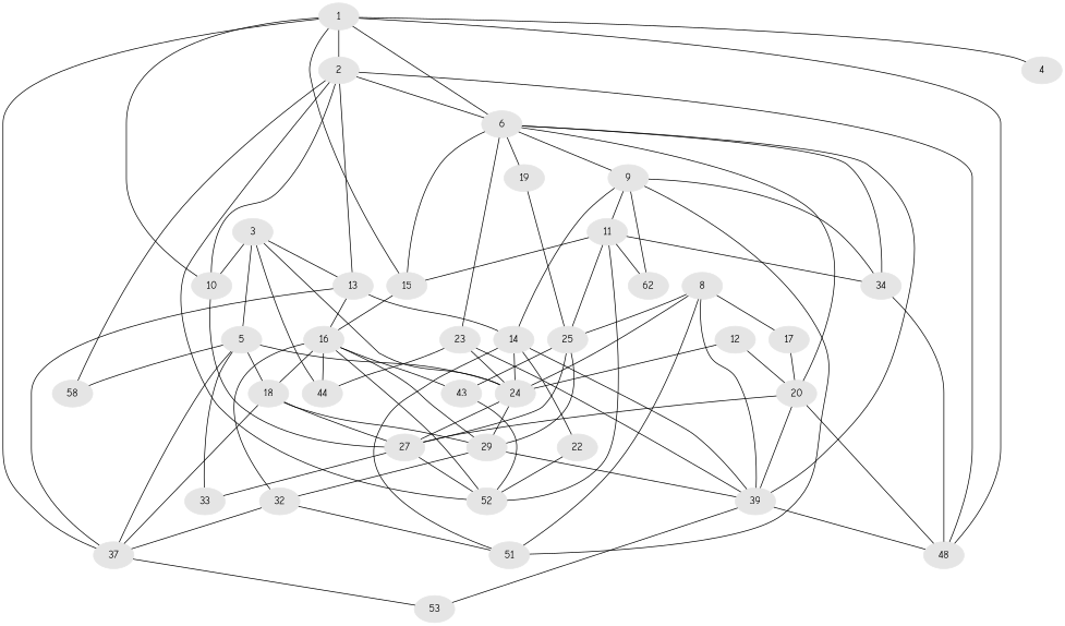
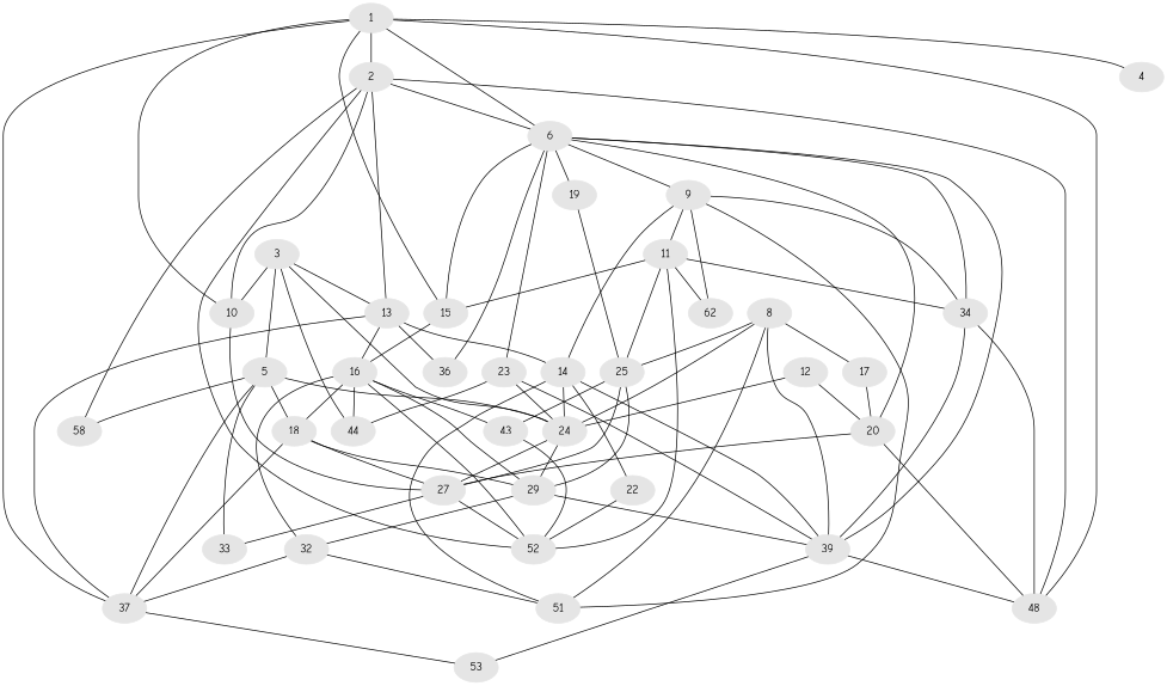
  graph {
    fontname="Comic Neue"
    node [color=gray90 fontname="Comic Neue" style=filled]
    edge [fontname="Comic Neue"]
    1 [super="+35"]
    2 [super="+59"]
    4 [super="+26"]
    6 [super="+40"]
    10
    15 [super="+60"]
    37 [super="+50"]
    48
    13 [super="+31"]
    52 [super="+56"]
    58
    9 [super="+28"]
    19
    20 [super="+54"]
    23
    34
+   36
    39 [super="+49"]
    27 [super="+47"]
    16 [super="+57"]
    53
    14 [super="+38"]
    3 [super="+41"]
    5 [super="+7"]
    24 [super="+30"]
    44
    18 [super="+21"]
    33
    29 [super="+55"]
    8 [super="+46"]
    17
    25 [super="+42"]
    51 [super="+61"]
    11 [super="+63"]
    62
    43
    22
    12
    32
    1 -- 2
    1 -- 4 [weight=2]
    1 -- 6
    1 -- 10
    1 -- 15 [weight=2]
    1 -- 37
    1 -- 48
    2 -- 6
    2 -- 10
    2 -- 48
    2 -- 13
    2 -- 52
    2 -- 58
    6 -- 15
    6 -- 9
    6 -- 19
    6 -- 20
    6 -- 23
    6 -- 34
+   6 -- 36
    6 -- 39
    10 -- 27
    15 -- 16
    37 -- 53
    13 -- 37 [weight=2]
+   13 -- 36
    13 -- 16
    13 -- 14
    9 -- 34
    9 -- 14
    9 -- 51
    9 -- 11
    9 -- 62
    19 -- 25
    20 -- 48
-   20 -- 39
+   34 -- 39
    20 -- 27
    23 -- 39
    23 -- 24
    23 -- 44
    34 -- 48
    39 -- 48
    39 -- 53
    27 -- 52
    27 -- 33
    16 -- 52
    16 -- 44
    16 -- 18
    16 -- 29
    16 -- 43
    16 -- 32
    14 -- 39
    14 -- 24 [weight=2]
    14 -- 51
    14 -- 22
    3 -- 10
    3 -- 13
    3 -- 5 [weight=2]
    3 -- 24
    3 -- 44
    5 -- 37
    5 -- 58
    5 -- 24
    5 -- 18 [weight=2]
    5 -- 33
    24 -- 27
    24 -- 29
    18 -- 37
    18 -- 27
    18 -- 29
    29 -- 39
    29 -- 32
    8 -- 39
    8 -- 24
    8 -- 17
    8 -- 25
    8 -- 51
    17 -- 20
    25 -- 27
    25 -- 29
    25 -- 43
    11 -- 15
    11 -- 52
    11 -- 34
    11 -- 25
    11 -- 62
    43 -- 52
    22 -- 52
    12 -- 20
    12 -- 24
    32 -- 37
    32 -- 51
  }
